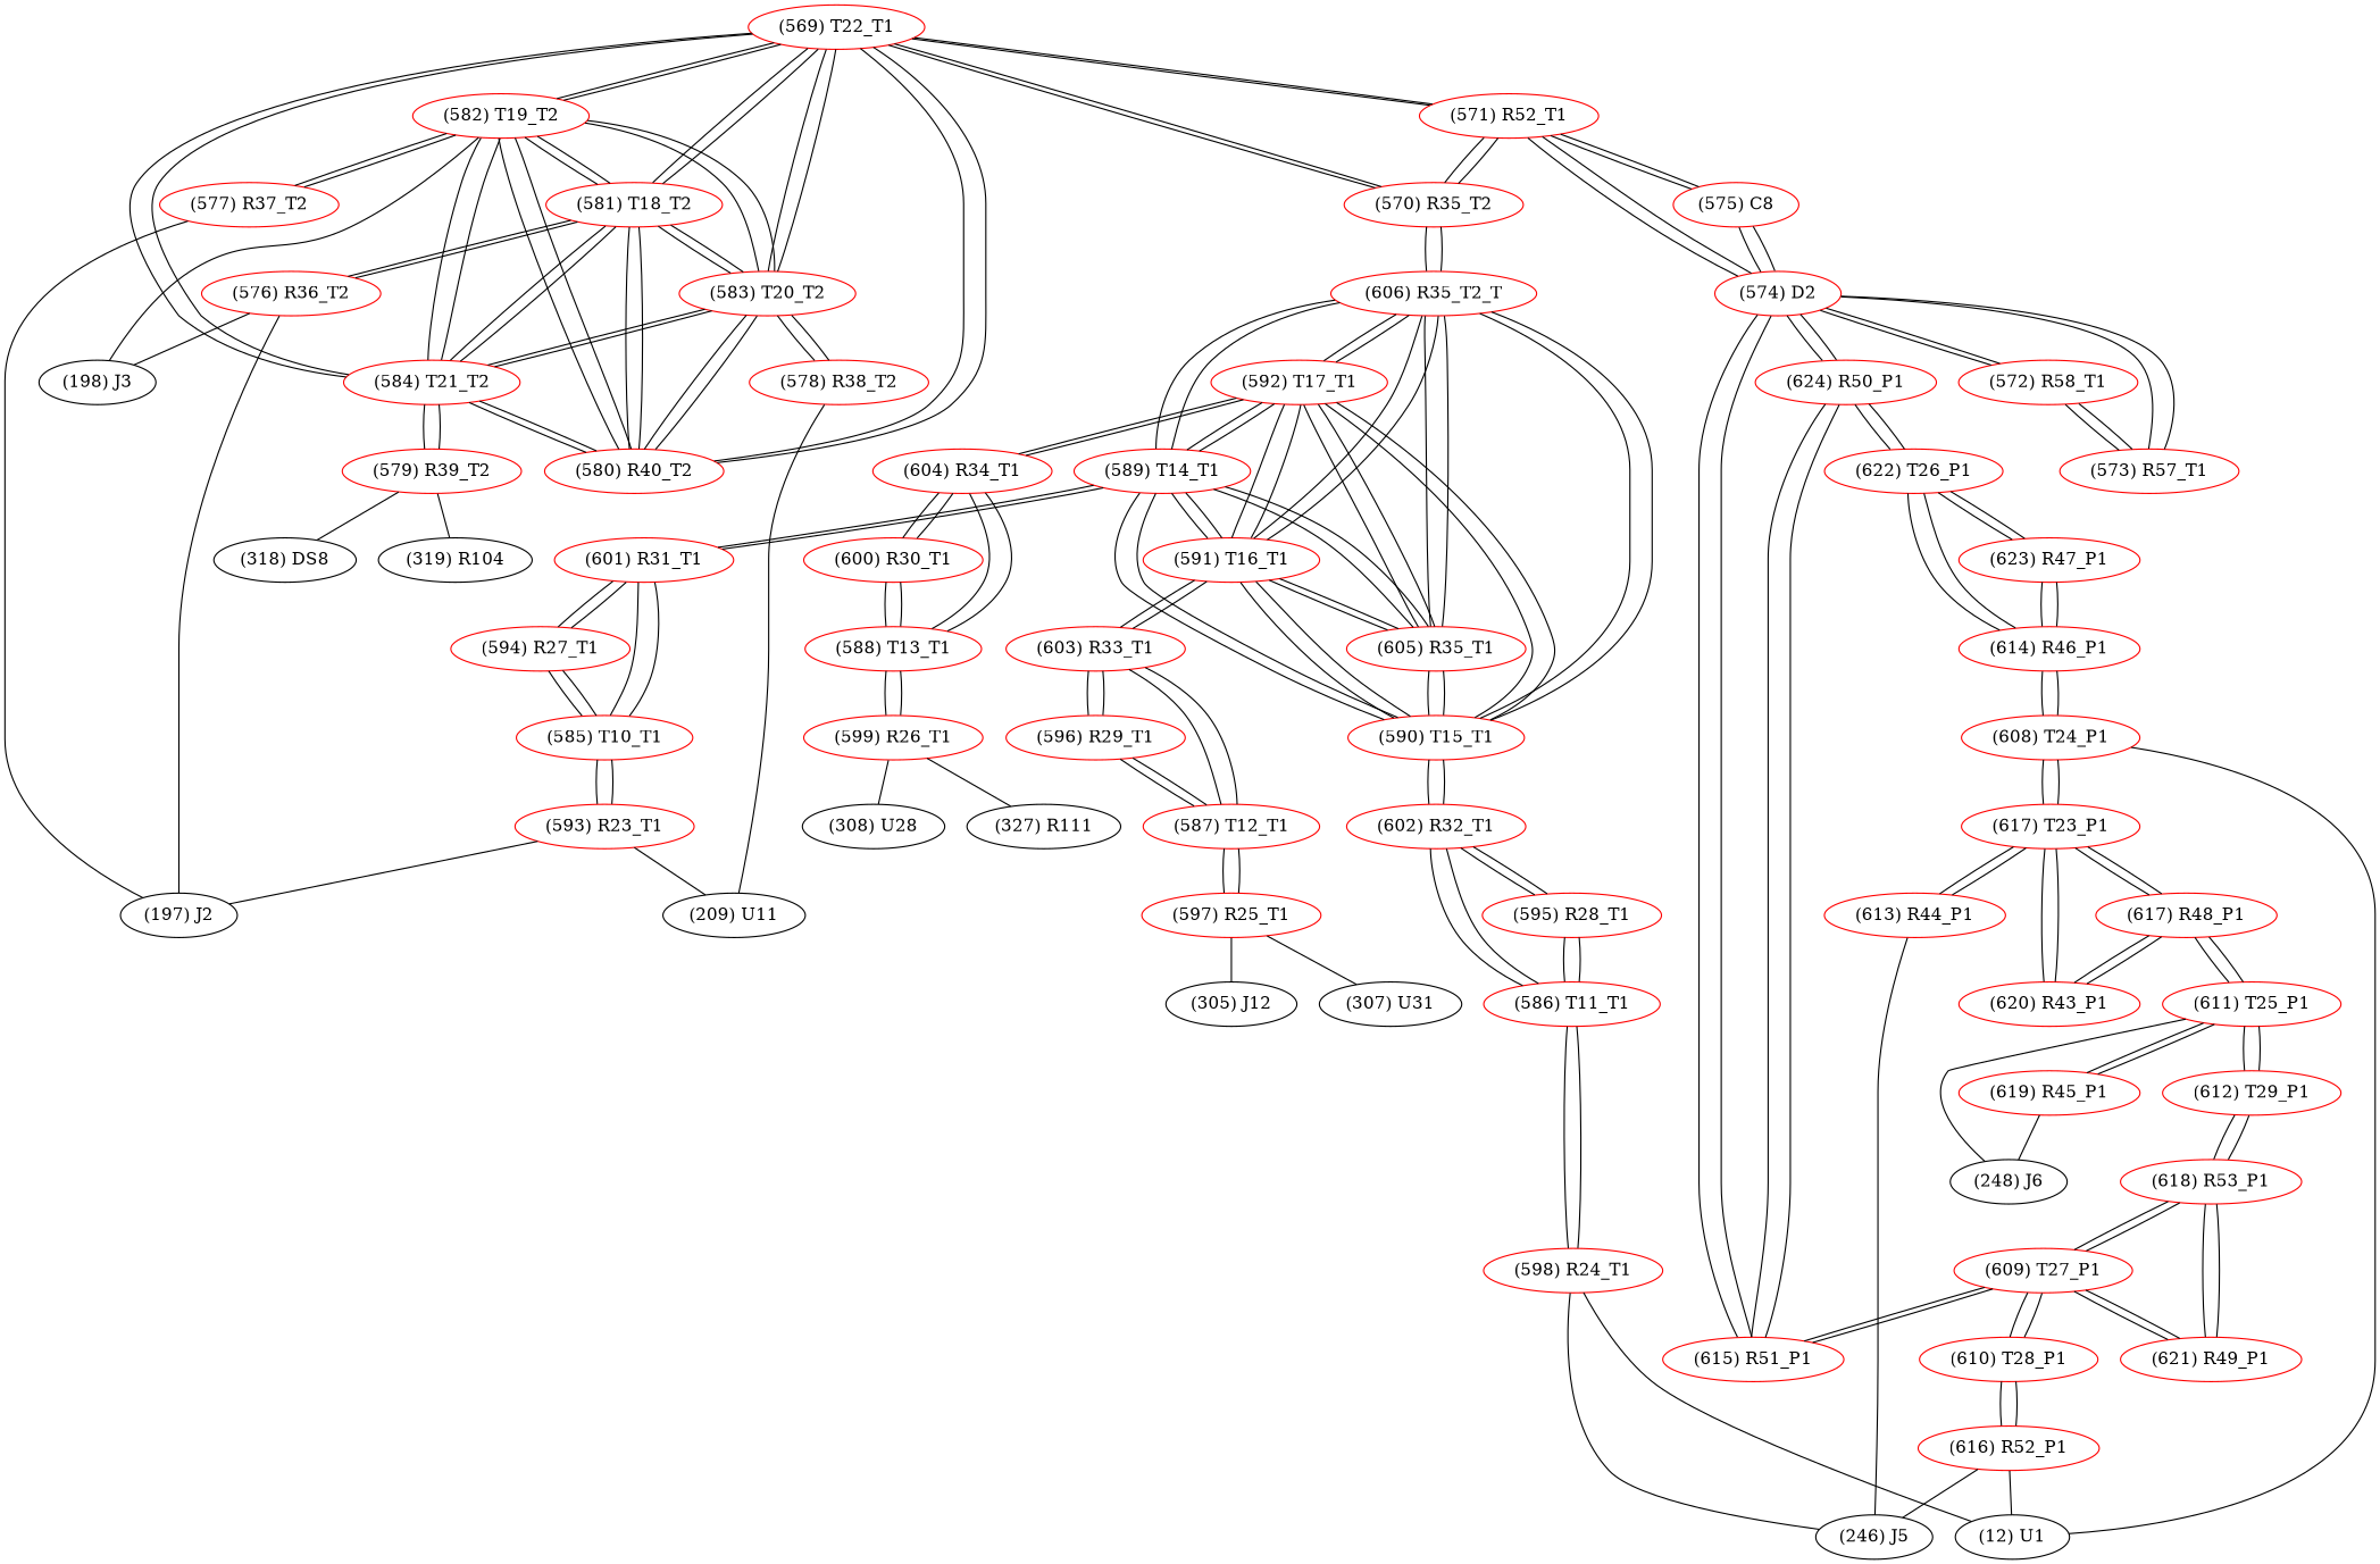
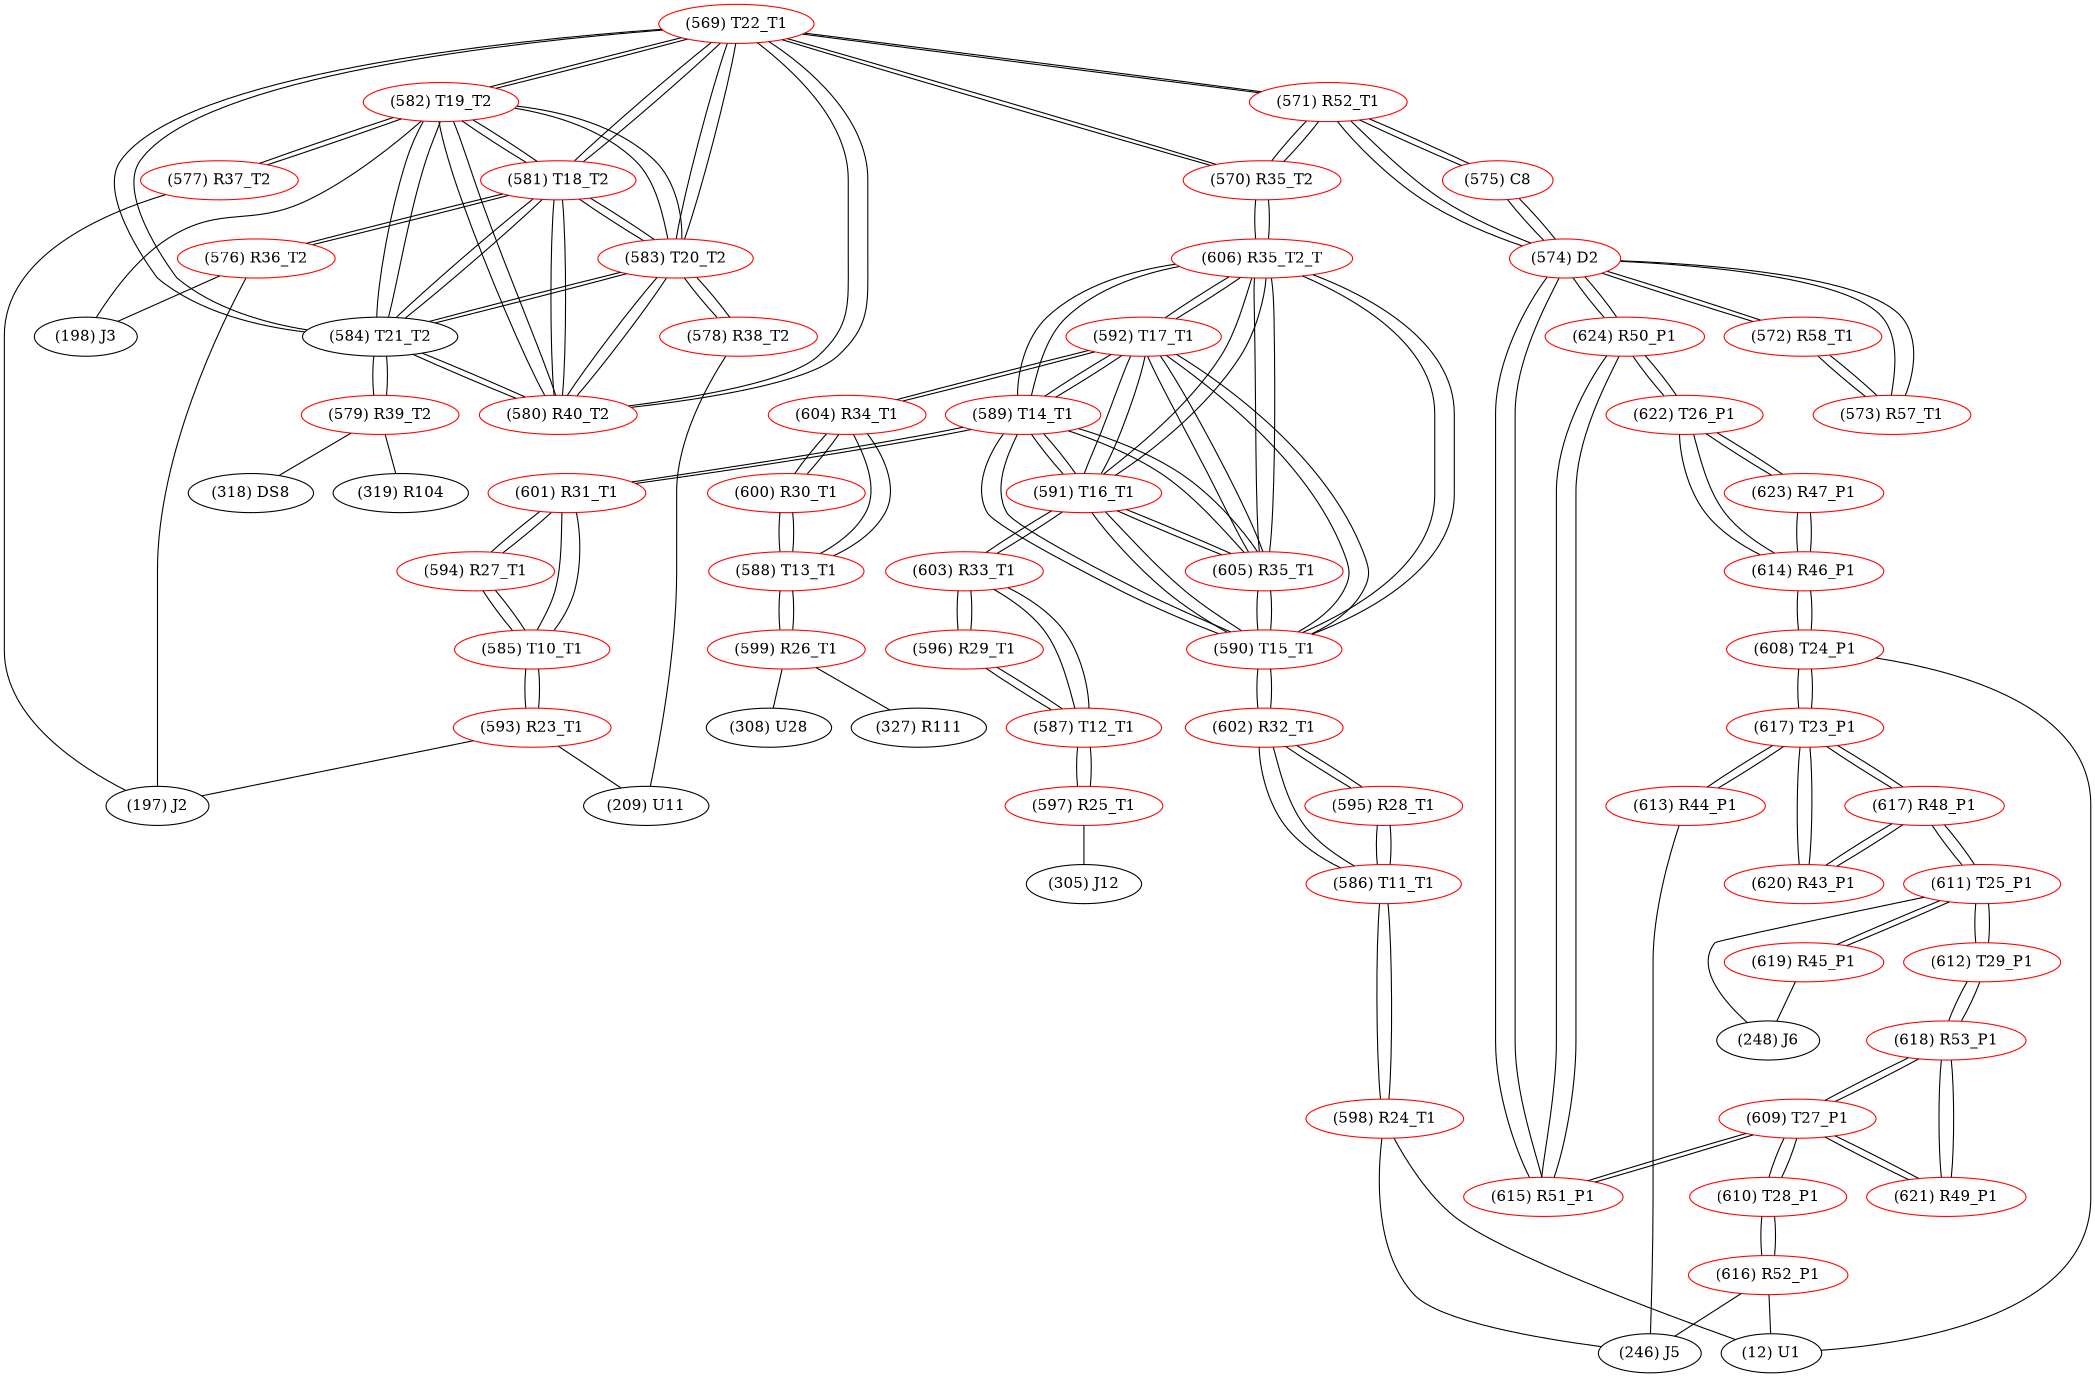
  graph {
    node [color=red]
    n1 [label="(569) T22_T1"]
    n2 [label="(582) T19_T2"]
    n3 [label="(581) T18_T2"]
    n4 [label="(580) R40_T2"]
-   n5 [label="(584) T21_T2"]
+   n5 [color=black label="(584) T21_T2"]
    n6 [label="(583) T20_T2"]
    n7 [label="(571) R52_T1"]
    n8 [label="(570) R35_T2"]
    n9 [label="(577) R37_T2"]
    n10 [label="(198) J3" color=""]
    n11 [label="(576) R36_T2"]
    n12 [label="(579) R39_T2"]
    n13 [label="(578) R38_T2"]
    n14 [label="(574) D2"]
    n15 [label="(575) C8"]
    n16 [label="(606) R35_T2_T"]
    n17 [label="(197) J2" color=""]
    n18 [label="(319) R104" color=""]
    n19 [label="(318) DS8" color=""]
    n20 [label="(209) U11" color=""]
    n21 [label="(572) R58_T1"]
    n22 [label="(573) R57_T1"]
    n23 [label="(615) R51_P1"]
    n24 [label="(624) R50_P1"]
    n25 [label="(589) T14_T1"]
    n26 [label="(591) T16_T1"]
    n27 [label="(590) T15_T1"]
    n28 [label="(605) R35_T1"]
    n29 [label="(592) T17_T1"]
    n30 [label="(601) R31_T1"]
    n31 [label="(603) R33_T1"]
    n32 [label="(602) R32_T1"]
    n33 [label="(604) R34_T1"]
    n34 [label="(609) T27_P1"]
    n35 [label="(622) T26_P1"]
    n36 [label="(610) T28_P1"]
    n37 [label="(618) R53_P1"]
    n38 [label="(621) R49_P1"]
    n39 [label="(614) R46_P1"]
    n40 [label="(623) R47_P1"]
    n41 [label="(585) T10_T1"]
    n42 [label="(593) R23_T1"]
    n43 [label="(594) R27_T1"]
    n44 [label="(586) T11_T1"]
    n45 [label="(598) R24_T1"]
    n46 [label="(595) R28_T1"]
    n47 [label="(12) U1" color=""]
    n48 [label="(246) J5" color=""]
    n49 [label="(587) T12_T1"]
    n50 [label="(596) R29_T1"]
    n51 [label="(597) R25_T1"]
-   n52 [label="(307) U31" color=""]
    n53 [label="(305) J12" color=""]
    n54 [label="(588) T13_T1"]
    n55 [label="(600) R30_T1"]
    n56 [label="(599) R26_T1"]
    n57 [label="(327) R111" color=""]
    n58 [label="(308) U28" color=""]
    n59 [label="(617) T23_P1"]
    n60 [label="(617) R48_P1"]
    n61 [label="(620) R43_P1"]
    n62 [label="(608) T24_P1"]
    n63 [label="(613) R44_P1"]
    n64 [label="(611) T25_P1"]
    n65 [label="(612) T29_P1"]
    n66 [label="(619) R45_P1"]
    n67 [label="(248) J6" color=""]
    n68 [label="(616) R52_P1"]
    n1 -- n2
    n1 -- n3
    n1 -- n4
    n1 -- n5
    n1 -- n6
    n1 -- n7
    n1 -- n8
    n2 -- n1
    n2 -- n3
    n2 -- n4
    n2 -- n5
    n2 -- n6
    n2 -- n9
    n2 -- n10
    n3 -- n1
    n3 -- n2
    n3 -- n4
    n3 -- n5
    n3 -- n6
    n3 -- n11
    n4 -- n1
    n4 -- n2
    n4 -- n3
    n4 -- n5
    n4 -- n6
    n5 -- n1
    n5 -- n2
    n5 -- n3
    n5 -- n4
    n5 -- n6
    n5 -- n12
    n6 -- n1
    n6 -- n2
    n6 -- n3
    n6 -- n4
    n6 -- n5
    n6 -- n13
    n7 -- n1
    n7 -- n8
    n7 -- n14
    n7 -- n15
    n8 -- n1
    n8 -- n7
    n8 -- n16
    n9 -- n2
    n9 -- n17
    n11 -- n3
    n11 -- n10
    n11 -- n17
    n12 -- n5
    n12 -- n18
    n12 -- n19
    n13 -- n6
    n13 -- n20
    n14 -- n7
    n14 -- n15
    n14 -- n21
    n14 -- n22
    n14 -- n23
    n14 -- n24
    n15 -- n7
    n15 -- n14
    n16 -- n8
    n16 -- n25
    n16 -- n26
    n16 -- n27
    n16 -- n28
    n16 -- n29
    n21 -- n14
    n21 -- n22
    n22 -- n14
    n22 -- n21
    n23 -- n14
    n23 -- n24
    n23 -- n34
    n24 -- n14
    n24 -- n23
    n24 -- n35
    n25 -- n16
    n25 -- n26
    n25 -- n27
    n25 -- n28
    n25 -- n29
    n25 -- n30
    n26 -- n16
    n26 -- n25
    n26 -- n27
    n26 -- n28
    n26 -- n29
    n26 -- n31
    n27 -- n16
    n27 -- n25
    n27 -- n26
    n27 -- n28
    n27 -- n29
    n27 -- n32
    n28 -- n16
    n28 -- n25
    n28 -- n26
    n28 -- n27
    n28 -- n29
    n29 -- n16
    n29 -- n25
    n29 -- n26
    n29 -- n27
    n29 -- n28
    n29 -- n33
    n30 -- n25
    n30 -- n41
    n30 -- n43
    n31 -- n26
    n31 -- n49
    n31 -- n50
    n32 -- n27
    n32 -- n44
    n32 -- n46
    n33 -- n29
    n33 -- n54
    n33 -- n55
    n34 -- n23
    n34 -- n36
    n34 -- n37
    n34 -- n38
    n35 -- n24
    n35 -- n39
    n35 -- n40
    n36 -- n34
    n36 -- n68
    n37 -- n34
    n37 -- n38
    n37 -- n65
    n38 -- n34
    n38 -- n37
    n39 -- n35
    n39 -- n40
    n39 -- n62
    n40 -- n35
    n40 -- n39
    n41 -- n30
    n41 -- n42
    n41 -- n43
    n42 -- n17
    n42 -- n20
    n42 -- n41
    n43 -- n30
    n43 -- n41
    n44 -- n32
    n44 -- n45
    n44 -- n46
    n45 -- n44
    n45 -- n47
    n45 -- n48
    n46 -- n32
    n46 -- n44
    n49 -- n31
    n49 -- n50
    n49 -- n51
    n50 -- n31
    n50 -- n49
    n51 -- n49
-   n51 -- n52
    n51 -- n53
    n54 -- n33
    n54 -- n55
    n54 -- n56
    n55 -- n33
    n55 -- n54
    n56 -- n54
    n56 -- n57
    n56 -- n58
    n59 -- n60
    n59 -- n61
    n59 -- n62
    n59 -- n63
    n60 -- n59
    n60 -- n61
    n60 -- n64
    n61 -- n59
    n61 -- n60
    n62 -- n39
    n62 -- n47
    n62 -- n59
    n63 -- n48
    n63 -- n59
    n64 -- n60
    n64 -- n65
    n64 -- n66
    n64 -- n67
    n65 -- n37
    n65 -- n64
    n66 -- n64
    n66 -- n67
    n68 -- n36
    n68 -- n47
    n68 -- n48
  }
